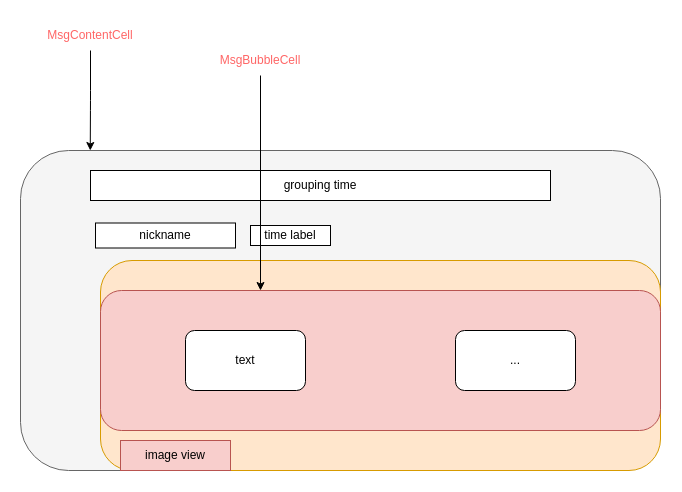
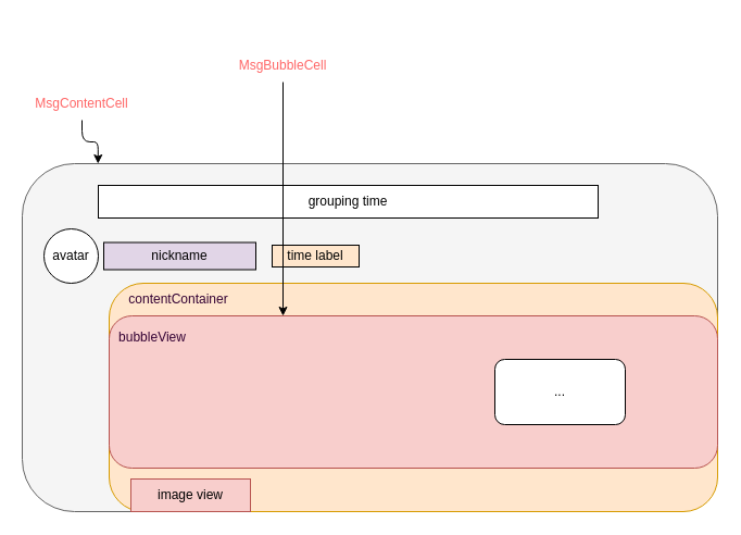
  <mxCell id="0" />
  <mxCell id="1" parent="0" />
  <mxCell id="2" value="" style="rounded=1;whiteSpace=wrap;html=1;fillColor=#f5f5f5;fontColor=#333333;strokeColor=#666666;" parent="1" vertex="1"><mxGeometry x="20" y="150" width="640" height="320" as="geometry" /></mxCell>
  <mxCell id="3" style="edgeStyle=orthogonalEdgeStyle;rounded=1;orthogonalLoop=1;jettySize=auto;html=1;exitX=0.5;exitY=1;exitDx=0;exitDy=0;fontColor=#330033;entryX=0.109;entryY=0;entryDx=0;entryDy=0;entryPerimeter=0;" parent="1" source="4" target="2" edge="1"><mxGeometry relative="1" as="geometry" /></mxCell>
- <mxCell id="4" value="MsgContentCell" style="text;html=1;strokeColor=none;fillColor=none;align=center;verticalAlign=middle;whiteSpace=wrap;rounded=0;fontColor=#FF6666;" parent="1" vertex="1"><mxGeometry x="60" y="20" width="60" height="30" as="geometry" /></mxCell>
- <mxCell id="6" value="nickname" style="rounded=0;whiteSpace=wrap;html=1;" parent="1" vertex="1"><mxGeometry x="95" y="222.5" width="140" height="25" as="geometry" /></mxCell>
+ <mxCell id="4" value="MsgContentCell" style="text;html=1;strokeColor=none;fillColor=none;align=center;verticalAlign=middle;whiteSpace=wrap;rounded=0;fontColor=#FF6666;" parent="1" vertex="1"><mxGeometry x="45" y="80" width="60" height="30" as="geometry" /></mxCell>
+ <mxCell id="5" value="avatar" style="ellipse;whiteSpace=wrap;html=1;aspect=fixed;" parent="1" vertex="1"><mxGeometry x="40" y="210" width="50" height="50" as="geometry" /></mxCell>
+ <mxCell id="6" value="nickname" style="rounded=0;whiteSpace=wrap;html=1;fillColor=#e1d5e7;" parent="1" vertex="1"><mxGeometry x="95" y="222.5" width="140" height="25" as="geometry" /></mxCell>
  <mxCell id="7" value="" style="rounded=1;whiteSpace=wrap;html=1;fillColor=#ffe6cc;strokeColor=#d79b00;" parent="1" vertex="1"><mxGeometry x="100" y="260" width="560" height="210" as="geometry" /></mxCell>
  <mxCell id="8" value="grouping time" style="rounded=0;whiteSpace=wrap;html=1;" parent="1" vertex="1"><mxGeometry x="90" y="170" width="460" height="30" as="geometry" /></mxCell>
- <mxCell id="9" value="time label" style="rounded=0;whiteSpace=wrap;html=1;" parent="1" vertex="1"><mxGeometry x="250" y="225" width="80" height="20" as="geometry" /></mxCell>
+ <mxCell id="9" value="time label" style="rounded=0;whiteSpace=wrap;html=1;fillColor=#ffe6cc;" parent="1" vertex="1"><mxGeometry x="250" y="225" width="80" height="20" as="geometry" /></mxCell>
+ <mxCell id="10" value="&lt;br&gt;&lt;p class=&quot;p1&quot;&gt;contentContainer&lt;/p&gt;&lt;br&gt;" style="text;html=1;strokeColor=none;fillColor=none;align=center;verticalAlign=middle;whiteSpace=wrap;rounded=0;fontColor=#330033;labelBackgroundColor=none;" parent="1" vertex="1"><mxGeometry x="110" y="260" width="107.5" height="30" as="geometry" /></mxCell>
  <mxCell id="11" value="image view" style="rounded=0;whiteSpace=wrap;html=1;labelBackgroundColor=none;fillColor=#f8cecc;strokeColor=#b85450;" parent="1" vertex="1"><mxGeometry x="120" y="440" width="110" height="30" as="geometry" /></mxCell>
  <mxCell id="12" value="" style="rounded=1;whiteSpace=wrap;html=1;labelBackgroundColor=none;fillColor=#f8cecc;strokeColor=#b85450;" parent="1" vertex="1"><mxGeometry x="100" y="290" width="560" height="140" as="geometry" /></mxCell>
+ <mxCell id="13" value="bubbleView" style="text;html=1;strokeColor=none;fillColor=none;align=center;verticalAlign=middle;whiteSpace=wrap;rounded=0;labelBackgroundColor=none;fontColor=#330033;" parent="1" vertex="1"><mxGeometry x="110" y="295" width="60" height="30" as="geometry" /></mxCell>
  <mxCell id="14" style="edgeStyle=orthogonalEdgeStyle;rounded=1;orthogonalLoop=1;jettySize=auto;html=1;fontColor=#330033;" parent="1" source="15" edge="1"><mxGeometry relative="1" as="geometry"><mxPoint x="260" y="290" as="targetPoint" /></mxGeometry></mxCell>
  <mxCell id="15" value="MsgBubbleCell" style="text;html=1;strokeColor=none;fillColor=none;align=center;verticalAlign=middle;whiteSpace=wrap;rounded=0;fontColor=#FF6666;" parent="1" vertex="1"><mxGeometry x="230" y="45" width="60" height="30" as="geometry" /></mxCell>
- <mxCell id="16" value="text" style="rounded=1;whiteSpace=wrap;html=1;" vertex="1" parent="1"><mxGeometry x="185" y="330" width="120" height="60" as="geometry" /></mxCell>
  <mxCell id="17" value="..." style="rounded=1;whiteSpace=wrap;html=1;" vertex="1" parent="1"><mxGeometry x="455" y="330" width="120" height="60" as="geometry" /></mxCell>
